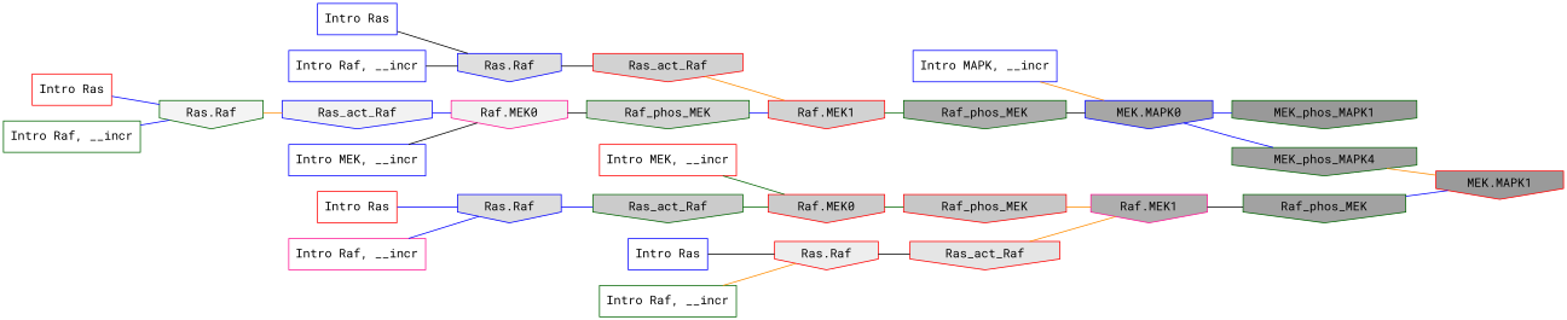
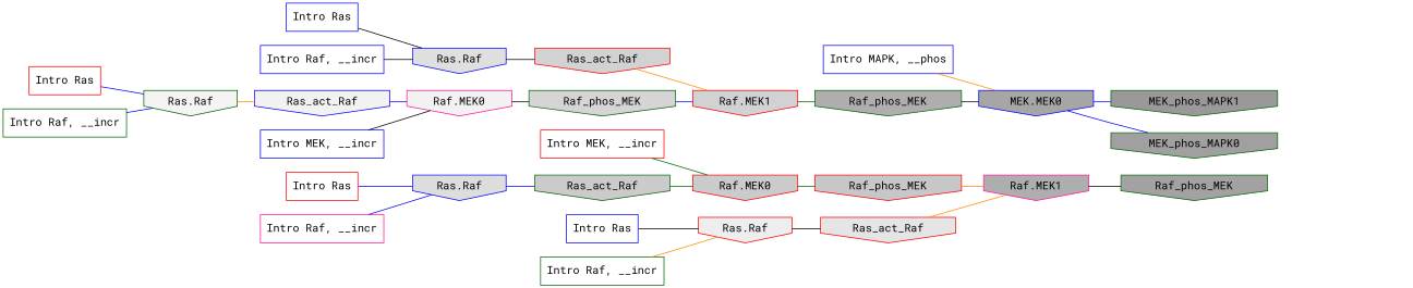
  digraph {
    fontname="Roboto Mono"
    rankdir=LR
    ranksep=0.30
    node [color=red fillcolor="0.000 0.000 1.000" fontname="Roboto Mono" shape=invhouse style=filled]
    edge [color=blue dir=none fontname="Roboto Mono"]
    n1 [color=blue label="Intro Ras" shape=rectangle]
    n2 [color=blue fillcolor="0.000 0.000 0.874" label="Ras.Raf"]
    n3 [fillcolor="0.000 0.000 0.823" label=Ras_act_Raf]
    n4 [color=blue label="Intro Ras" shape=rectangle]
    n5 [fillcolor="0.000 0.000 0.930" label="Ras.Raf"]
    n6 [fillcolor="0.000 0.000 0.896" label=Ras_act_Raf]
    n7 [label="Intro Ras" shape=rectangle]
    n8 [color=blue fillcolor="0.000 0.000 0.866" label="Ras.Raf"]
    n9 [color=darkgreen fillcolor="0.000 0.000 0.796" label=Ras_act_Raf]
    n10 [label="Intro Ras" shape=rectangle]
    n11 [color=darkgreen fillcolor="0.000 0.000 0.955" label="Ras.Raf"]
    n12 [color=blue fillcolor="0.000 0.000 0.949" label=Ras_act_Raf]
    n13 [color=blue label="Intro Raf, __incr" shape=rectangle]
    n14 [color=darkgreen label="Intro Raf, __incr" shape=rectangle]
    n15 [color=deeppink label="Intro Raf, __incr" shape=rectangle]
    n16 [color=darkgreen label="Intro Raf, __incr" shape=rectangle]
    n17 [color=blue label="Intro MEK, __incr" shape=rectangle]
    n18 [color=deeppink fillcolor="0.000 0.000 0.949" label="Raf.MEK0"]
    n19 [color=darkgreen fillcolor="0.000 0.000 0.835" label=Raf_phos_MEK]
    n20 [label="Intro MEK, __incr" shape=rectangle]
    n21 [fillcolor="0.000 0.000 0.796" label="Raf.MEK0"]
    n22 [fillcolor="0.000 0.000 0.779" label=Raf_phos_MEK]
-   n23 [color=blue label="Intro MAPK, __incr" shape=rectangle]
-   n24 [color=blue fillcolor="0.000 0.000 0.652" label="MEK.MAPK0"]
-   n25 [color=darkgreen fillcolor="0.000 0.000 0.626" label=MEK_phos_MAPK4]
+   n23 [color=blue label="Intro MAPK, __phos" shape=rectangle]
+   n24 [color=blue fillcolor="0.000 0.000 0.652" label="MEK.MEK0"]
+   n25 [color=darkgreen fillcolor="0.000 0.000 0.626" label=MEK_phos_MAPK0]
    n26 [color=darkgreen fillcolor="0.000 0.000 0.600" label=MEK_phos_MAPK1]
    n27 [fillcolor="0.000 0.000 0.823" label="Raf.MEK1"]
    n28 [color=deeppink fillcolor="0.000 0.000 0.681" label="Raf.MEK1"]
    n29 [color=darkgreen fillcolor="0.000 0.000 0.635" label=Raf_phos_MEK]
    n30 [color=darkgreen fillcolor="0.000 0.000 0.680" label=Raf_phos_MEK]
-   n31 [fillcolor="0.000 0.000 0.602" label="MEK.MAPK1"]
    n1 -> n2 [color=black]
    n2 -> n3 [color=black]
    n3 -> n27 [color=darkorange]
    n4 -> n5 [color=black]
    n5 -> n6 [color=black]
    n6 -> n28 [color=darkorange]
    n7 -> n8
    n8 -> n9
    n9 -> n21 [color=darkgreen]
    n10 -> n11
    n11 -> n12 [color=darkorange]
    n12 -> n18
    n13 -> n2 [color=black]
    n14 -> n11
    n15 -> n8
    n16 -> n5 [color=darkorange]
    n17 -> n18 [color=black]
    n18 -> n19 [color=black]
    n19 -> n27
    n20 -> n21 [color=darkgreen]
    n21 -> n22 [color=darkgreen]
    n22 -> n28 [color=darkorange]
    n23 -> n24 [color=darkorange]
    n24 -> n25
    n24 -> n26
-   n25 -> n31 [color=darkorange]
    n27 -> n30 [color=darkgreen]
    n28 -> n29 [color=black]
-   n29 -> n31
    n30 -> n24 [color=black]
  }
